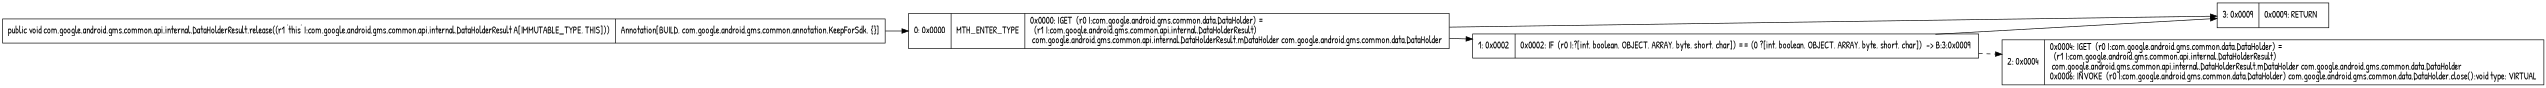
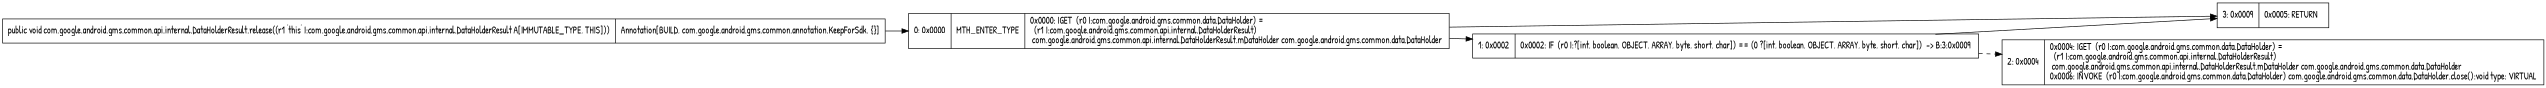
  digraph {
    fontname="Patrick Hand"
    rankdir=LR
    node [fontname="Patrick Hand" shape=record]
    edge [fontname="Patrick Hand"]
    n1 [label="{0\:\ 0x0000|MTH_ENTER_TYPE\l|0x0000: IGET  (r0 I:com.google.android.gms.common.data.DataHolder) = \l  (r1 I:com.google.android.gms.common.api.internal.DataHolderResult)\l com.google.android.gms.common.api.internal.DataHolderResult.mDataHolder com.google.android.gms.common.data.DataHolder \l}"]
    n2 [label="{1\:\ 0x0002|0x0002: IF  (r0 I:?[int, boolean, OBJECT, ARRAY, byte, short, char]) == (0 ?[int, boolean, OBJECT, ARRAY, byte, short, char])  \-\> B:3:0x0009 \l}"]
-   n3 [label="{3\:\ 0x0009|0x0009: RETURN   \l}"]
+   n3 [label="{3\:\ 0x0009|0x0005: RETURN   \l}"]
    n4 [label="{2\:\ 0x0004|0x0004: IGET  (r0 I:com.google.android.gms.common.data.DataHolder) = \l  (r1 I:com.google.android.gms.common.api.internal.DataHolderResult)\l com.google.android.gms.common.api.internal.DataHolderResult.mDataHolder com.google.android.gms.common.data.DataHolder \l0x0006: INVOKE  (r0 I:com.google.android.gms.common.data.DataHolder) com.google.android.gms.common.data.DataHolder.close():void type: VIRTUAL \l}"]
    n5 [label="{public void com.google.android.gms.common.api.internal.DataHolderResult.release((r1 'this' I:com.google.android.gms.common.api.internal.DataHolderResult A[IMMUTABLE_TYPE, THIS]))  | Annotation[BUILD, com.google.android.gms.common.annotation.KeepForSdk, \{\}]\l}"]
    n1 -> n2
    n1 -> n3
    n2 -> n3
    n2 -> n4 [style=dashed]
    n5 -> n1
  }
